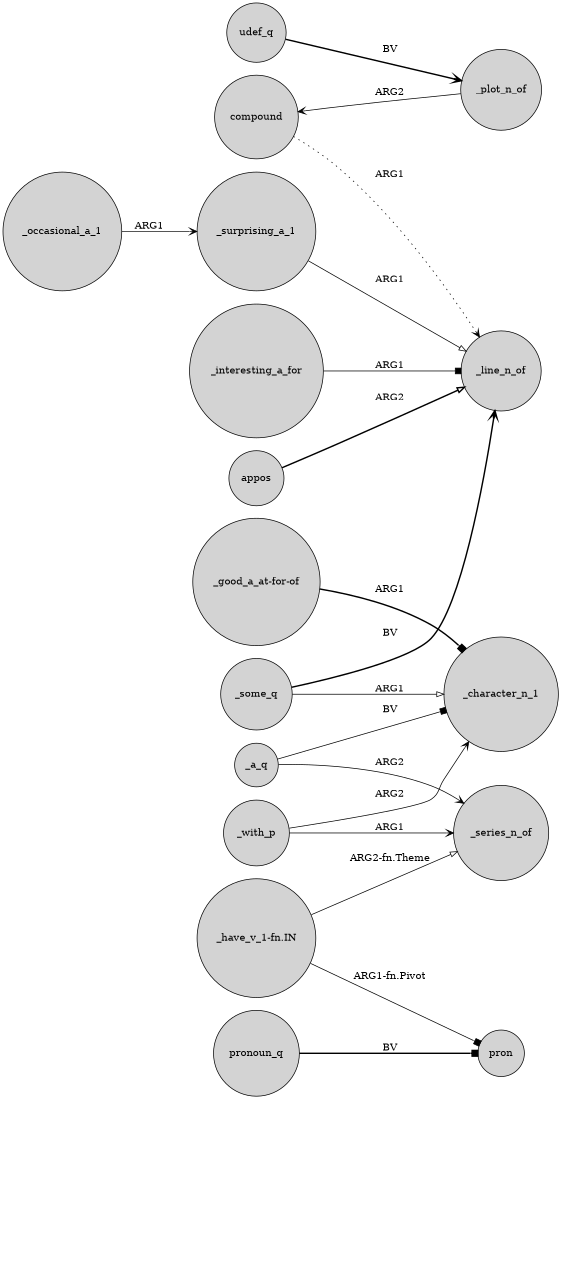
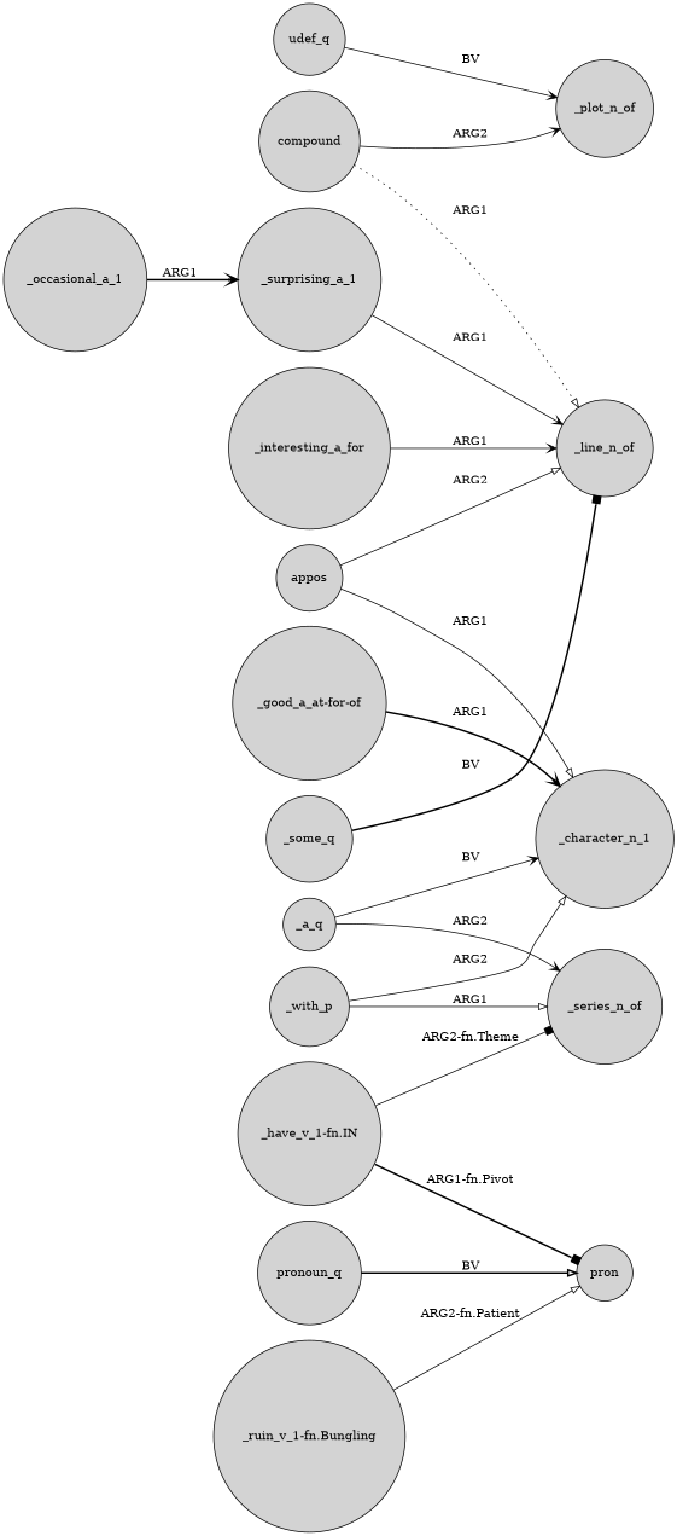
  digraph {
    rankdir=LR
    node [shape=circle style=filled]
    edge [arrowhead=vee style=solid]
    _occasional_a_1
    _surprising_a_1
    _line_n_of
    "_have_v_1-fn.IN"
    _series_n_of
    pron
    compound
    _plot_n_of
    appos
    _character_n_1
    _with_p
    _interesting_a_for
    _a_q
    udef_q
+   "_ruin_v_1-fn.Bungling"
    _some_q
    "_good_a_at-for-of"
    pronoun_q
-   _occasional_a_1 -> _surprising_a_1 [label=ARG1]
-   _surprising_a_1 -> _line_n_of [arrowhead=onormal label=ARG1]
-   "_have_v_1-fn.IN" -> _series_n_of [arrowhead=onormal label="ARG2-fn.Theme"]
-   "_have_v_1-fn.IN" -> pron [arrowhead=box label="ARG1-fn.Pivot"]
-   compound -> _line_n_of [label=ARG1 style=dotted]
-   _plot_n_of -> compound [label=ARG2]
-   appos -> _line_n_of [arrowhead=onormal label=ARG2 style=bold]
-   _some_q -> _character_n_1 [arrowhead=onormal label=ARG1]
-   _with_p -> _series_n_of [label=ARG1]
-   _with_p -> _character_n_1 [label=ARG2]
-   _interesting_a_for -> _line_n_of [arrowhead=box label=ARG1]
+   _occasional_a_1 -> _surprising_a_1 [label=ARG1 style=bold]
+   _surprising_a_1 -> _line_n_of [label=ARG1]
+   "_have_v_1-fn.IN" -> _series_n_of [arrowhead=box label="ARG2-fn.Theme"]
+   "_have_v_1-fn.IN" -> pron [arrowhead=box label="ARG1-fn.Pivot" style=bold]
+   compound -> _line_n_of [arrowhead=onormal label=ARG1 style=dotted]
+   compound -> _plot_n_of [label=ARG2]
+   appos -> _line_n_of [arrowhead=onormal label=ARG2]
+   appos -> _character_n_1 [arrowhead=onormal label=ARG1]
+   _with_p -> _series_n_of [arrowhead=onormal label=ARG1]
+   _with_p -> _character_n_1 [arrowhead=onormal label=ARG2]
+   _interesting_a_for -> _line_n_of [label=ARG1]
    _a_q -> _series_n_of [label=ARG2]
-   _a_q -> _character_n_1 [arrowhead=box label=BV]
-   udef_q -> _plot_n_of [label=BV style=bold]
-   _some_q -> _line_n_of [label=BV style=bold]
-   "_good_a_at-for-of" -> _character_n_1 [arrowhead=box label=ARG1 style=bold]
-   pronoun_q -> pron [arrowhead=box label=BV style=bold]
+   _a_q -> _character_n_1 [label=BV]
+   udef_q -> _plot_n_of [label=BV]
+   "_ruin_v_1-fn.Bungling" -> pron [arrowhead=onormal label="ARG2-fn.Patient"]
+   _some_q -> _line_n_of [arrowhead=box label=BV style=bold]
+   "_good_a_at-for-of" -> _character_n_1 [label=ARG1 style=bold]
+   pronoun_q -> pron [arrowhead=onormal label=BV style=bold]
  }
